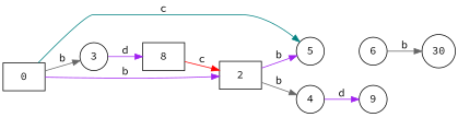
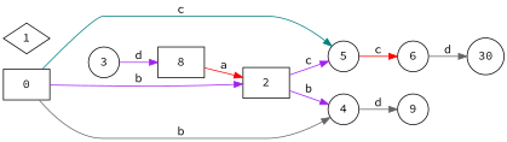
  strict digraph {
    fontname="Source Code Pro"
    rankdir=LR
    node [fontname="Source Code Pro" shape=circle]
    edge [color=gray40 fontname="Source Code Pro"]
    0 [shape=box]
    2 [shape=box]
    3
    5
    4
    8 [shape=box]
    6
+   1 [shape=diamond]
    9
    n10 [label=30]
    0 -> 2 [color=purple label=b]
-   0 -> 3 [label=b]
+   0 -> 4 [label=b]
    0 -> 5 [color=teal label=c]
-   2 -> 5 [color=purple label=b]
-   2 -> 4 [label=b]
+   2 -> 5 [color=purple label=c]
+   2 -> 4 [color=purple label=b]
    3 -> 8 [color=purple label=d]
-   4 -> 9 [color=purple label=d]
-   8 -> 2 [color=red label=c]
-   6 -> n10 [label=b]
+   5 -> 6 [color=red label=c]
+   4 -> 9 [label=d]
+   8 -> 2 [color=red label=a]
+   6 -> n10 [label=d]
  }
